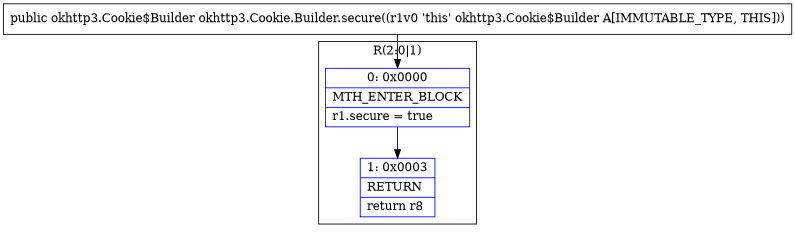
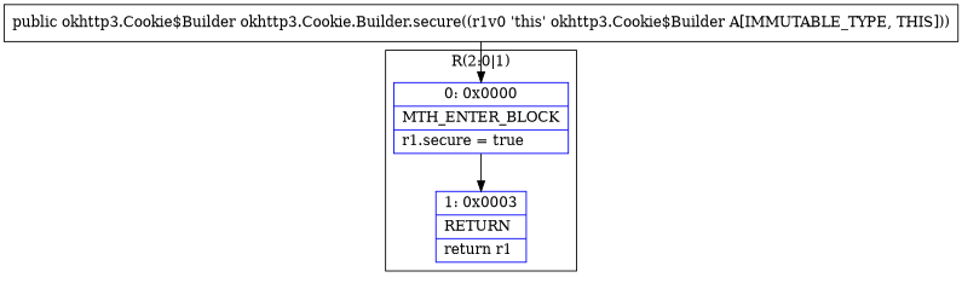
  digraph {
    node [color=blue shape=record]
    n1 [label="{0\:\ 0x0000|MTH_ENTER_BLOCK\l|r1.secure = true\l}"]
-   n2 [label="{1\:\ 0x0003|RETURN\l|return r8\l}"]
+   n2 [label="{1\:\ 0x0003|RETURN\l|return r1\l}"]
    n3 [label="{public okhttp3.Cookie$Builder okhttp3.Cookie.Builder.secure((r1v0 'this' okhttp3.Cookie$Builder A[IMMUTABLE_TYPE, THIS])) }" color=""]
    subgraph cluster_1 {
      label="R(2:0|1)"
      n1
      n2
    }
    n1 -> n2
    n3 -> n1
  }
